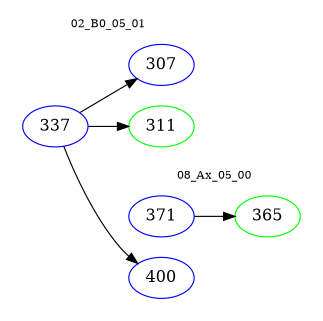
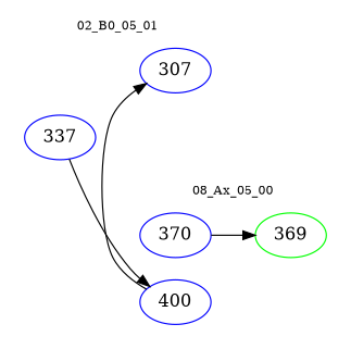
  digraph {
    rankdir=LR
    node [color=blue]
    edge [color=black]
-   n1 [label=371]
-   n2 [color=green label=365]
+   n1 [label=370]
+   n2 [color=green label=369]
    n3 [label=400]
    n4 [label=337]
-   n5 [color=green label=311]
    n6 [label=307]
    subgraph cluster_1 {
      color=white
      fontsize=10
      label="08_Ax_05_00"
      n1
      n2
      n3
    }
    subgraph cluster_2 {
      color=white
      fontsize=10
      label="02_B0_05_01"
      n4
-     n5
      n6
    }
    n1 -> n2
    n4 -> n3
-   n4 -> n5
-   n4 -> n6
+   n3 -> n6
  }
